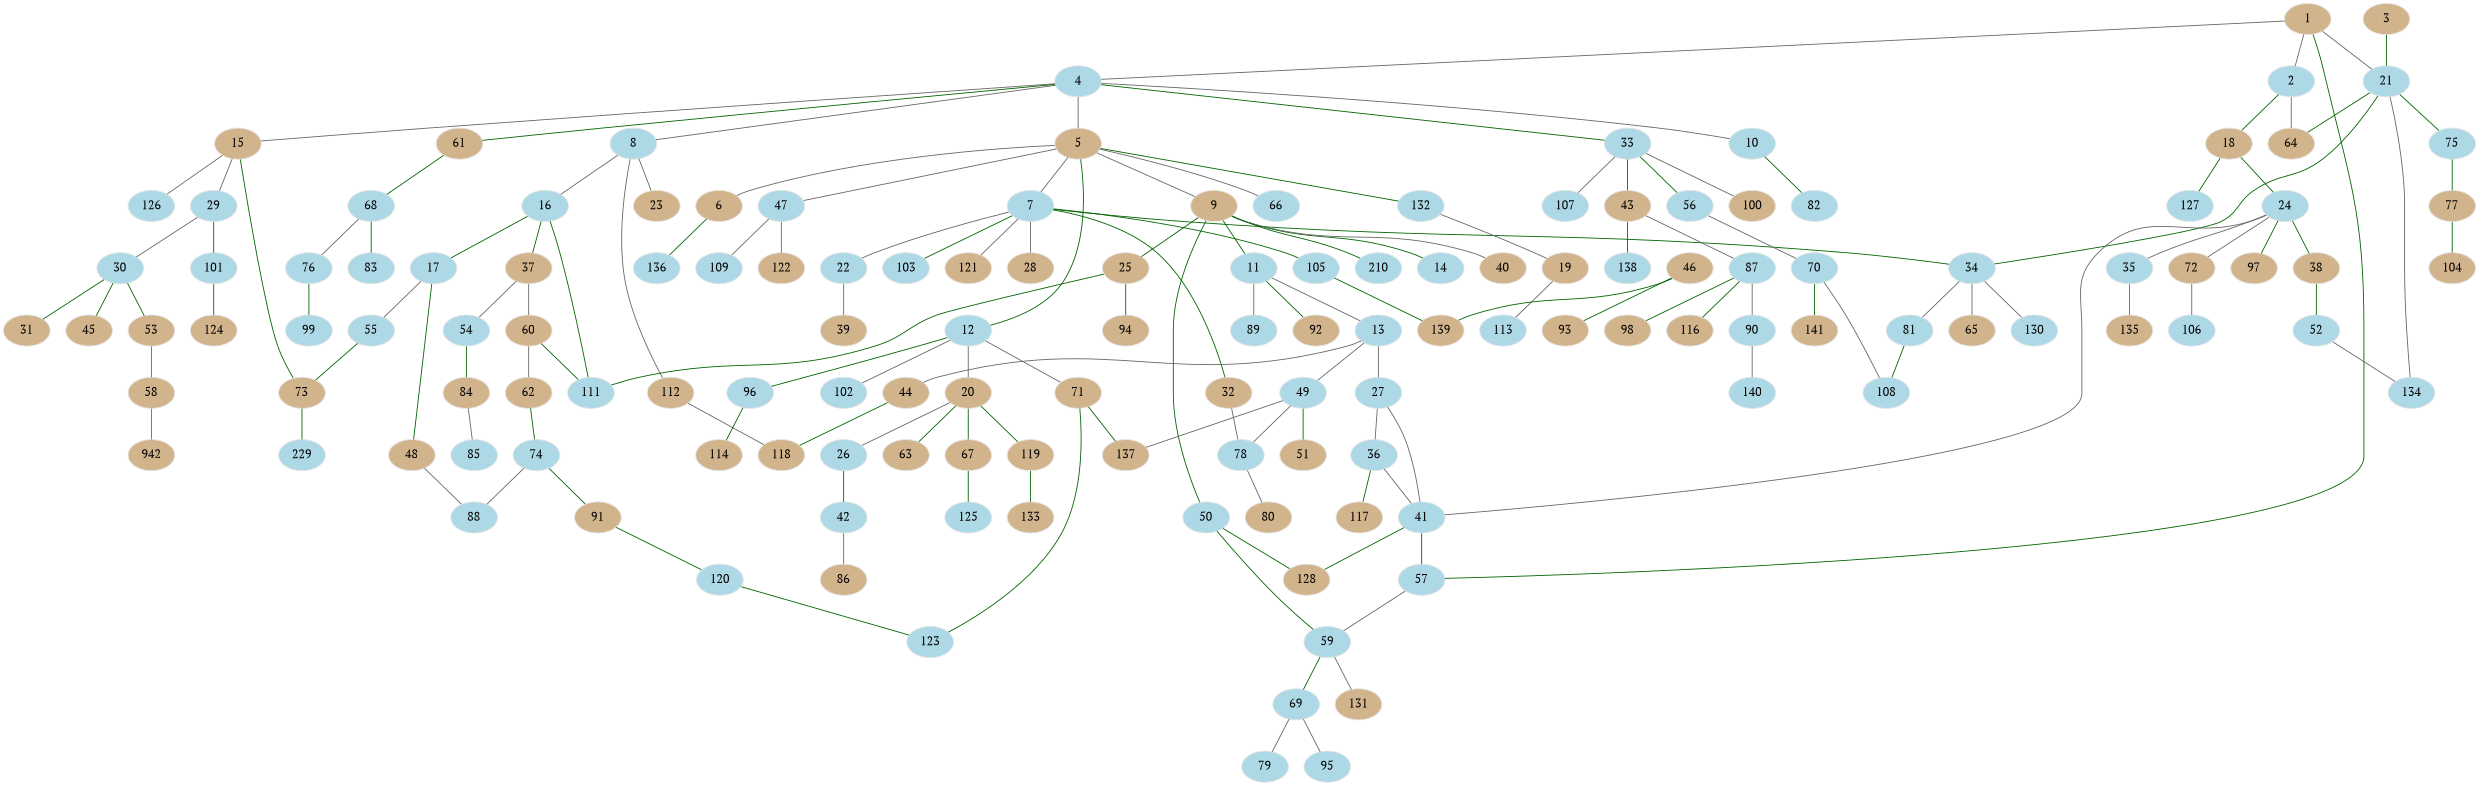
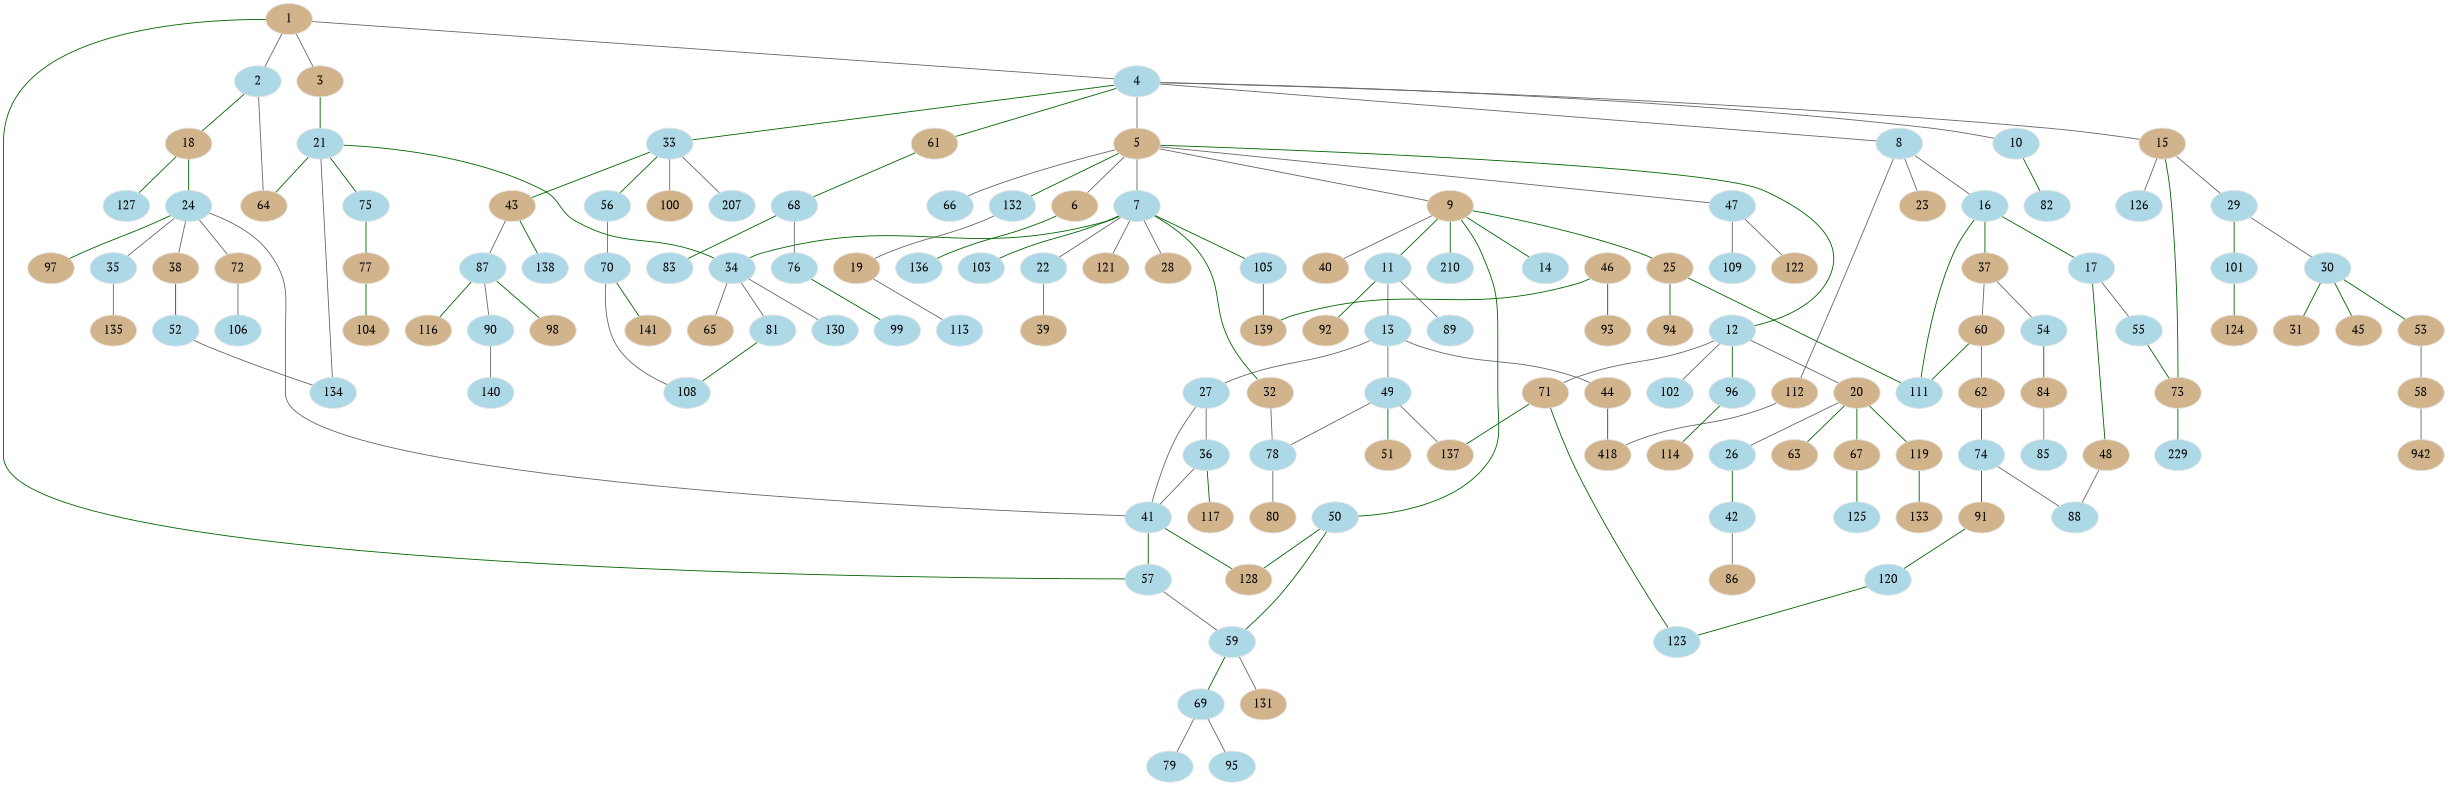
  graph {
    fontname="PT Serif"
    node [color=gray90 fillcolor=lightblue fontname="PT Serif" style=filled]
    edge [color=darkgreen fontname="PT Serif"]
    1 [fillcolor=tan]
    2
    3 [fillcolor=tan]
    4
    57
    18 [fillcolor=tan]
    64 [fillcolor=tan]
    21
    5 [fillcolor=tan]
    8
    10
    15 [fillcolor=tan]
    33
    61 [fillcolor=tan]
    59
    24
    127
    34
    75
    134
    6 [fillcolor=tan]
    7
    9 [fillcolor=tan]
    12
    47
    66
    132
    16
    23 [fillcolor=tan]
    112 [fillcolor=tan]
    82
    29
    73 [fillcolor=tan]
    126
    43 [fillcolor=tan]
    56
    100 [fillcolor=tan]
-   107
+   107 [label=207]
    68
    136
    22
    28 [fillcolor=tan]
    32 [fillcolor=tan]
    103
    105
    121 [fillcolor=tan]
    11
    14
    25 [fillcolor=tan]
    40 [fillcolor=tan]
    50
    n52 [label=210]
    20 [fillcolor=tan]
    71 [fillcolor=tan]
    96
    102
    122 [fillcolor=tan]
    109
    19 [fillcolor=tan]
    113
    39 [fillcolor=tan]
    78
    65 [fillcolor=tan]
    81
    130
    139 [fillcolor=tan]
    17
    37 [fillcolor=tan]
    111
-   118 [fillcolor=tan]
+   118 [fillcolor=tan label=418]
    13
    89
    92 [fillcolor=tan]
    94 [fillcolor=tan]
    128 [fillcolor=tan]
    27
    44 [fillcolor=tan]
    49
    26
    63 [fillcolor=tan]
    67 [fillcolor=tan]
    119 [fillcolor=tan]
    137 [fillcolor=tan]
    123
    114 [fillcolor=tan]
    41
    36
    51 [fillcolor=tan]
    30
    101
    n91 [label=229]
    48 [fillcolor=tan]
    55
    54
    60 [fillcolor=tan]
    88
    35
    38 [fillcolor=tan]
    72 [fillcolor=tan]
    97 [fillcolor=tan]
    42
    125
    133 [fillcolor=tan]
    77 [fillcolor=tan]
    135 [fillcolor=tan]
    52
    106
    86 [fillcolor=tan]
    117 [fillcolor=tan]
    31 [fillcolor=tan]
    45 [fillcolor=tan]
    53 [fillcolor=tan]
    46 [fillcolor=tan]
    93 [fillcolor=tan]
    124 [fillcolor=tan]
    58 [fillcolor=tan]
    80 [fillcolor=tan]
    87
    138
    70
    108
    84 [fillcolor=tan]
    62 [fillcolor=tan]
    90
    98 [fillcolor=tan]
    116 [fillcolor=tan]
    69
    131 [fillcolor=tan]
    n129 [fillcolor=tan label=942]
    85
    141 [fillcolor=tan]
    79
    95
    74
    76
    83
    91 [fillcolor=tan]
    99
    120
    104 [fillcolor=tan]
    140
    1 -- 2 [color=gray40]
-   1 -- 21 [color=gray40]
+   1 -- 3 [color=gray40]
    1 -- 4 [color=gray40]
    1 -- 57
    2 -- 18
    2 -- 64 [color=gray40]
    3 -- 21
    4 -- 5 [color=gray40]
    4 -- 8 [color=gray40]
    4 -- 10 [color=gray40]
    4 -- 15 [color=gray40]
    4 -- 33
    4 -- 61
    57 -- 59 [color=gray40]
    18 -- 24
    18 -- 127
    21 -- 64
    21 -- 34
    21 -- 75
    21 -- 134 [color=gray40]
    5 -- 6 [color=gray40]
    5 -- 7 [color=gray40]
    5 -- 9 [color=gray40]
    5 -- 12
    5 -- 47 [color=gray40]
    5 -- 66 [color=gray40]
    5 -- 132
    8 -- 16 [color=gray40]
    8 -- 23 [color=gray40]
    8 -- 112 [color=gray40]
    10 -- 82
    15 -- 29 [color=gray40]
    15 -- 73
    15 -- 126 [color=gray40]
    33 -- 43
    33 -- 56
    33 -- 100 [color=gray40]
    33 -- 107 [color=gray40]
    61 -- 68
    59 -- 69
    59 -- 131 [color=gray40]
    24 -- 41 [color=gray40]
    24 -- 35 [color=gray40]
-   24 -- 38
+   24 -- 38 [color=gray40]
    24 -- 72 [color=gray40]
    24 -- 97
    34 -- 65 [color=gray40]
    34 -- 81 [color=gray40]
    34 -- 130 [color=gray40]
    75 -- 77
    6 -- 136
    7 -- 34
    7 -- 22 [color=gray40]
    7 -- 28 [color=gray40]
    7 -- 32
    7 -- 103
    7 -- 105
    7 -- 121 [color=gray40]
    9 -- 11
    9 -- 14
    9 -- 25
    9 -- 40 [color=gray40]
    9 -- 50
    9 -- n52
    12 -- 20 [color=gray40]
    12 -- 71 [color=gray40]
    12 -- 96
    12 -- 102 [color=gray40]
    47 -- 122 [color=gray40]
    47 -- 109 [color=gray40]
    132 -- 19 [color=gray40]
    16 -- 17
    16 -- 37
    16 -- 111
    112 -- 118 [color=gray40]
    29 -- 30 [color=gray40]
    29 -- 101
    73 -- n91
    43 -- 87 [color=gray40]
    43 -- 138
    56 -- 70 [color=gray40]
    68 -- 76 [color=gray40]
    68 -- 83
    22 -- 39 [color=gray40]
    32 -- 78 [color=gray40]
    105 -- 139
    11 -- 13 [color=gray40]
    11 -- 89 [color=gray40]
    11 -- 92
    25 -- 111
    25 -- 94
    50 -- 59
    50 -- 128
    20 -- 26 [color=gray40]
    20 -- 63
    20 -- 67
    20 -- 119
    71 -- 137
    71 -- 123
    96 -- 114
    19 -- 113 [color=gray40]
    78 -- 80 [color=gray40]
    81 -- 108
    17 -- 48
    17 -- 55 [color=gray40]
    37 -- 54 [color=gray40]
    37 -- 60 [color=gray40]
    13 -- 27 [color=gray40]
    13 -- 44 [color=gray40]
    13 -- 49 [color=gray40]
    27 -- 41 [color=gray40]
    27 -- 36 [color=gray40]
    44 -- 118
    49 -- 78 [color=gray40]
    49 -- 137 [color=gray40]
    49 -- 51
    26 -- 42
    67 -- 125
    119 -- 133
    41 -- 57
    41 -- 128
    36 -- 41 [color=gray40]
    36 -- 117
    30 -- 31
    30 -- 45
    30 -- 53
    101 -- 124
    48 -- 88 [color=gray40]
    55 -- 73
    54 -- 84
    60 -- 111
    60 -- 62 [color=gray40]
    35 -- 135 [color=gray40]
    38 -- 52
    72 -- 106 [color=gray40]
    42 -- 86 [color=gray40]
    77 -- 104
    52 -- 134 [color=gray40]
    53 -- 58 [color=gray40]
    46 -- 139
    46 -- 93
    58 -- n129 [color=gray40]
    87 -- 90 [color=gray40]
    87 -- 98
    87 -- 116
    70 -- 108 [color=gray40]
    70 -- 141
    84 -- 85 [color=gray40]
    62 -- 74
    90 -- 140 [color=gray40]
    69 -- 79 [color=gray40]
    69 -- 95 [color=gray40]
    74 -- 88 [color=gray40]
    74 -- 91
    76 -- 99
    91 -- 120
    120 -- 123
  }
